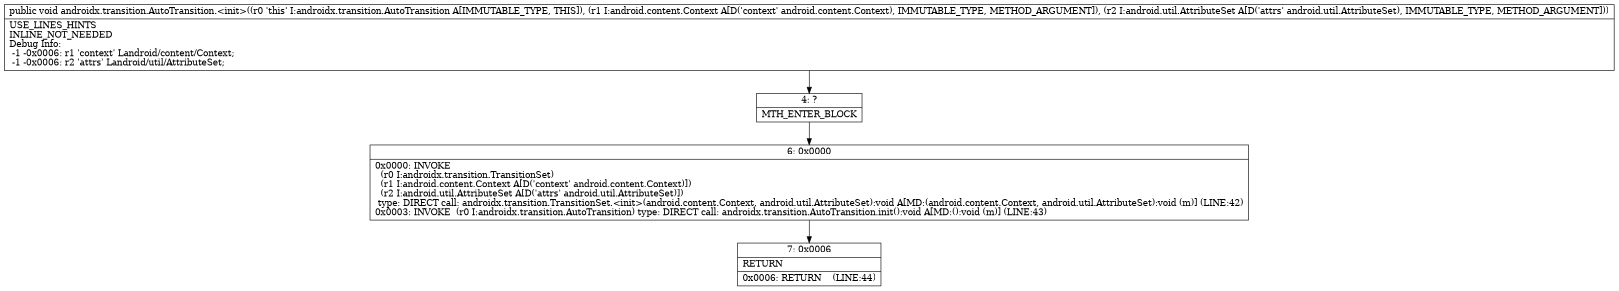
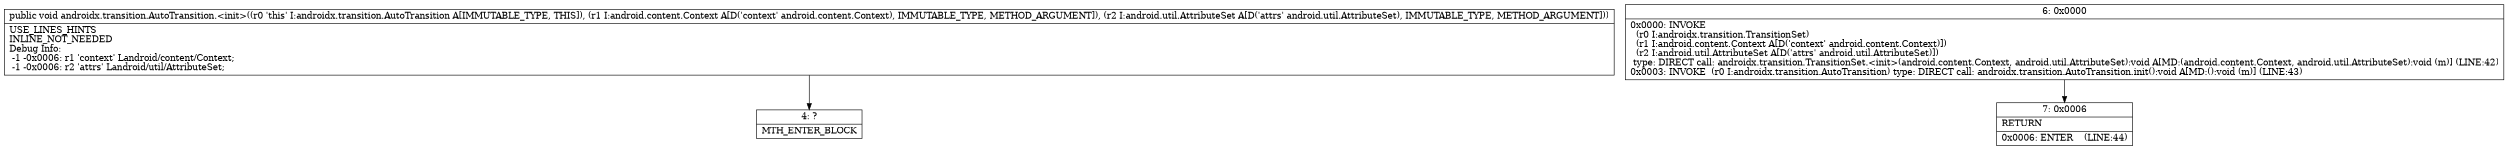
  digraph {
    node [shape=record]
    n1 [label="{4\:\ ?|MTH_ENTER_BLOCK\l}"]
    n2 [label="{6\:\ 0x0000|0x0000: INVOKE  \l  (r0 I:androidx.transition.TransitionSet)\l  (r1 I:android.content.Context A[D('context' android.content.Context)])\l  (r2 I:android.util.AttributeSet A[D('attrs' android.util.AttributeSet)])\l type: DIRECT call: androidx.transition.TransitionSet.\<init\>(android.content.Context, android.util.AttributeSet):void A[MD:(android.content.Context, android.util.AttributeSet):void (m)] (LINE:42)\l0x0003: INVOKE  (r0 I:androidx.transition.AutoTransition) type: DIRECT call: androidx.transition.AutoTransition.init():void A[MD:():void (m)] (LINE:43)\l}"]
-   n3 [label="{7\:\ 0x0006|RETURN\l|0x0006: RETURN    (LINE:44)\l}"]
+   n3 [label="{7\:\ 0x0006|RETURN\l|0x0006: ENTER    (LINE:44)\l}"]
    n4 [label="{public void androidx.transition.AutoTransition.\<init\>((r0 'this' I:androidx.transition.AutoTransition A[IMMUTABLE_TYPE, THIS]), (r1 I:android.content.Context A[D('context' android.content.Context), IMMUTABLE_TYPE, METHOD_ARGUMENT]), (r2 I:android.util.AttributeSet A[D('attrs' android.util.AttributeSet), IMMUTABLE_TYPE, METHOD_ARGUMENT]))  | USE_LINES_HINTS\lINLINE_NOT_NEEDED\lDebug Info:\l  \-1 \-0x0006: r1 'context' Landroid\/content\/Context;\l  \-1 \-0x0006: r2 'attrs' Landroid\/util\/AttributeSet;\l}"]
-   n1 -> n2
    n2 -> n3
    n4 -> n1
  }
